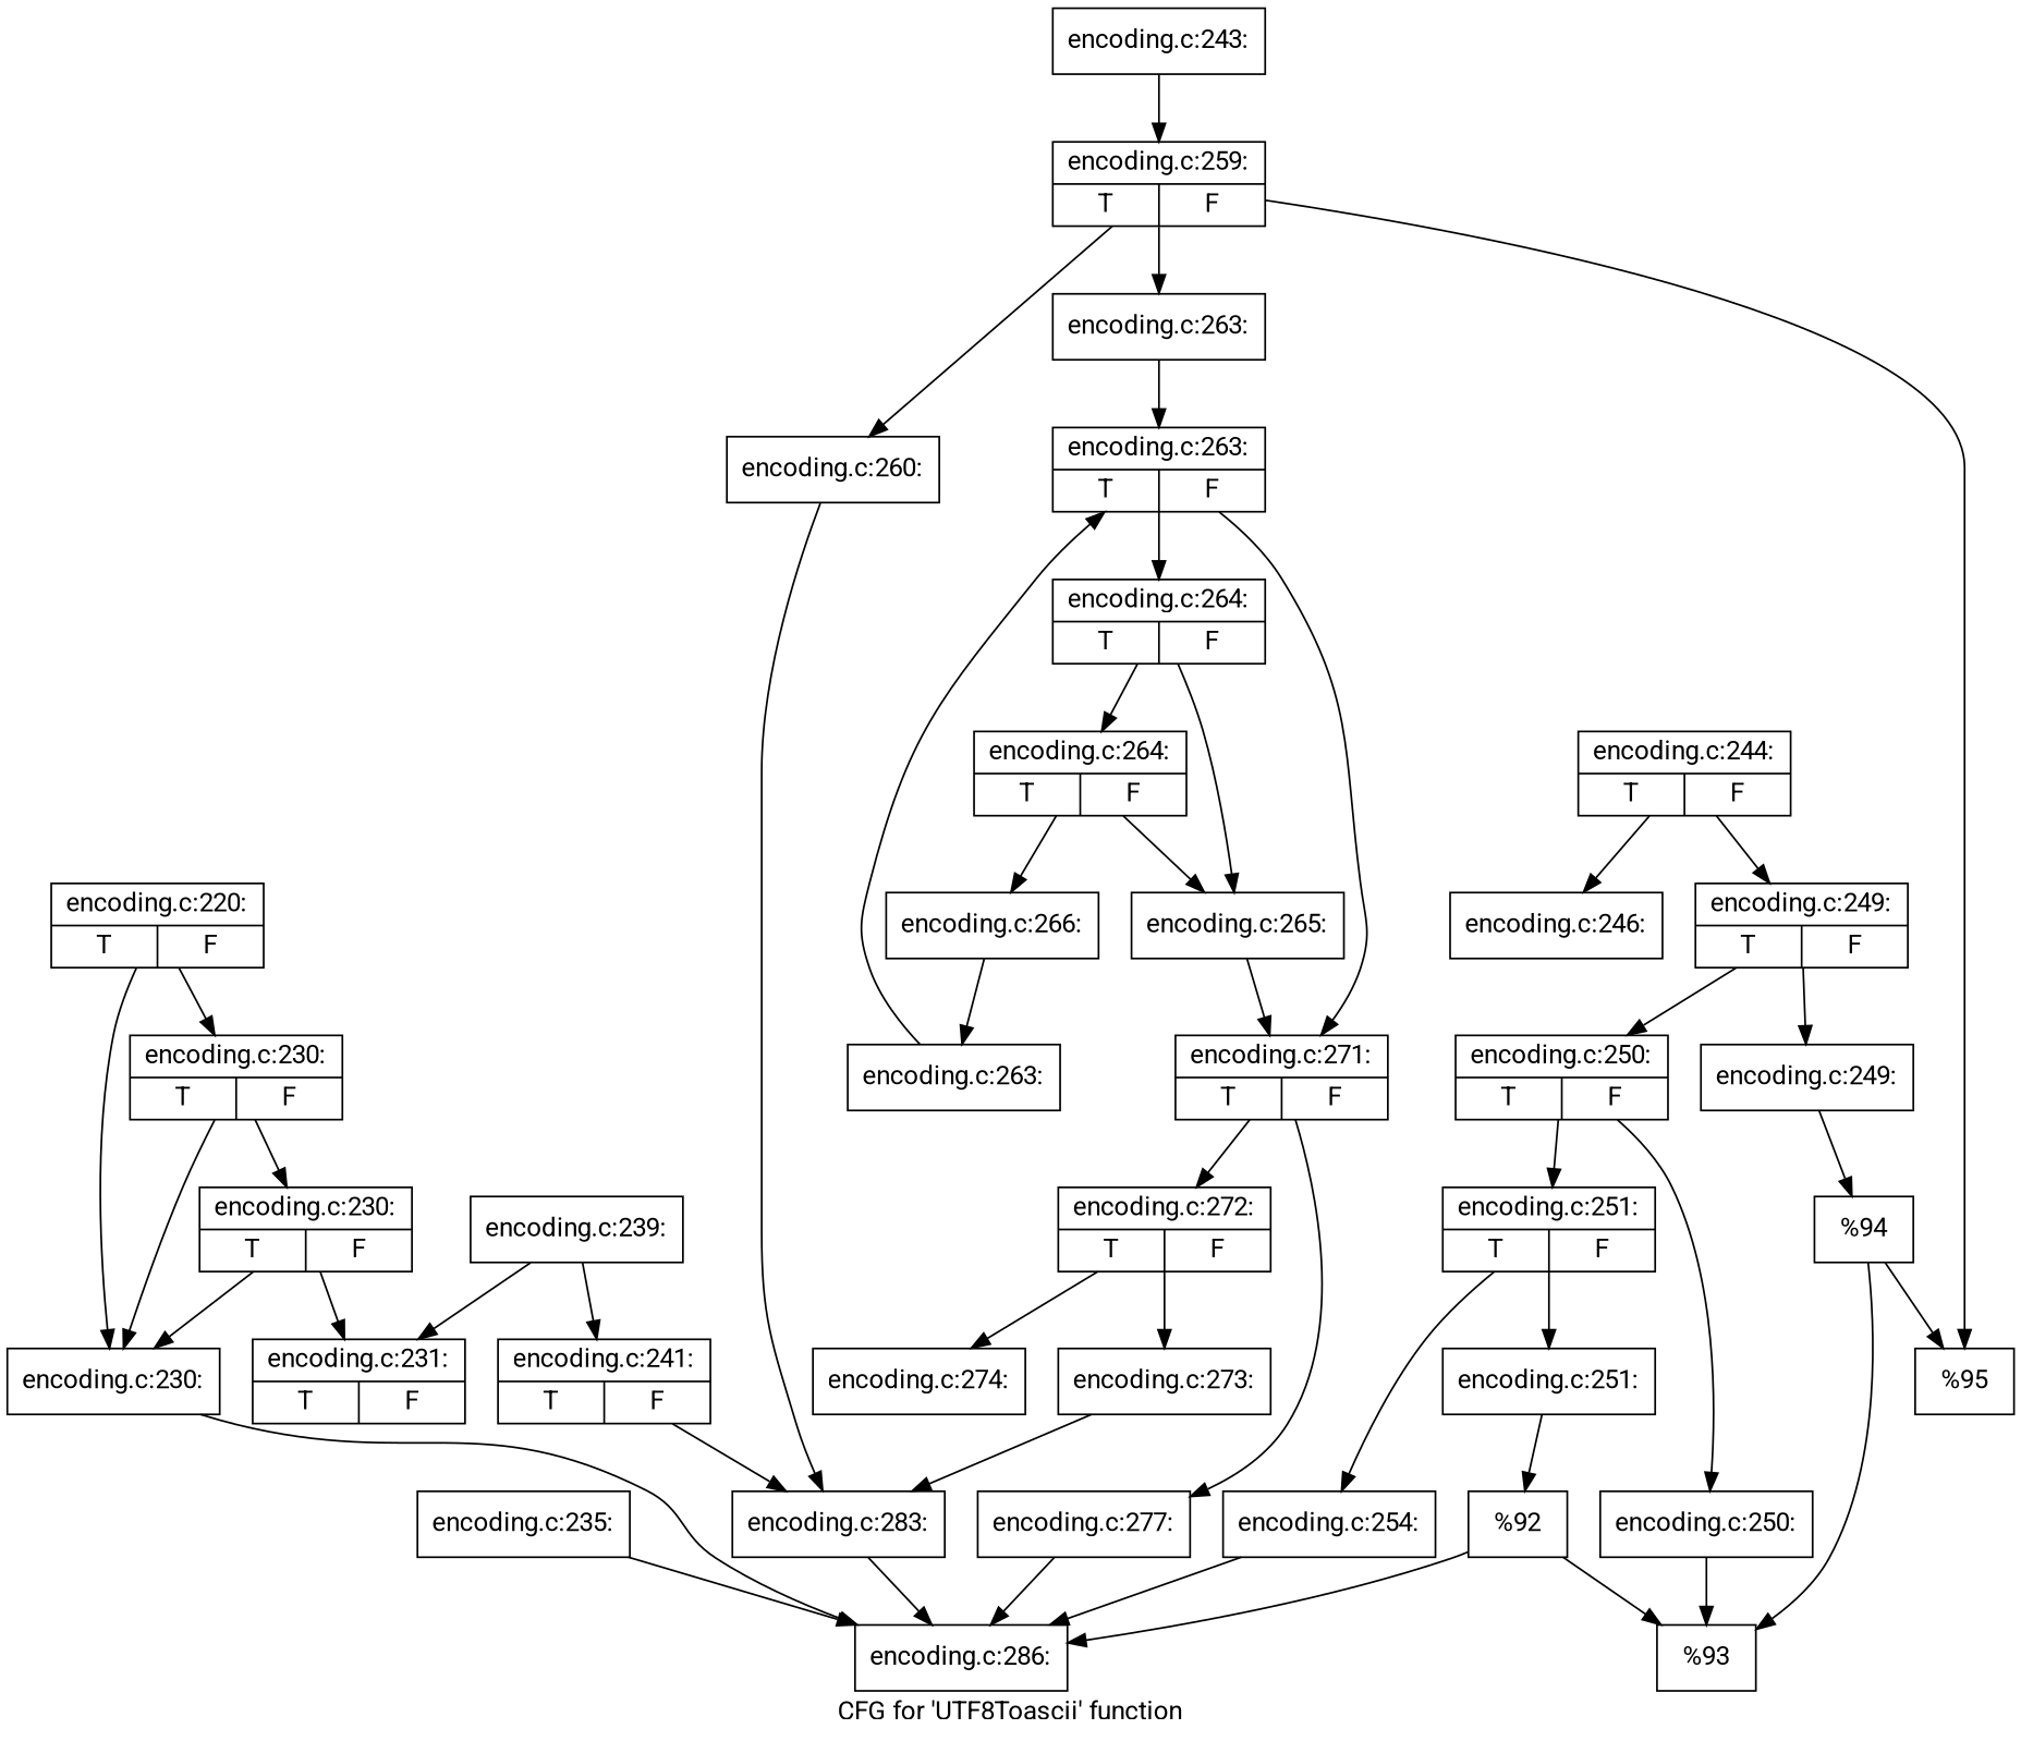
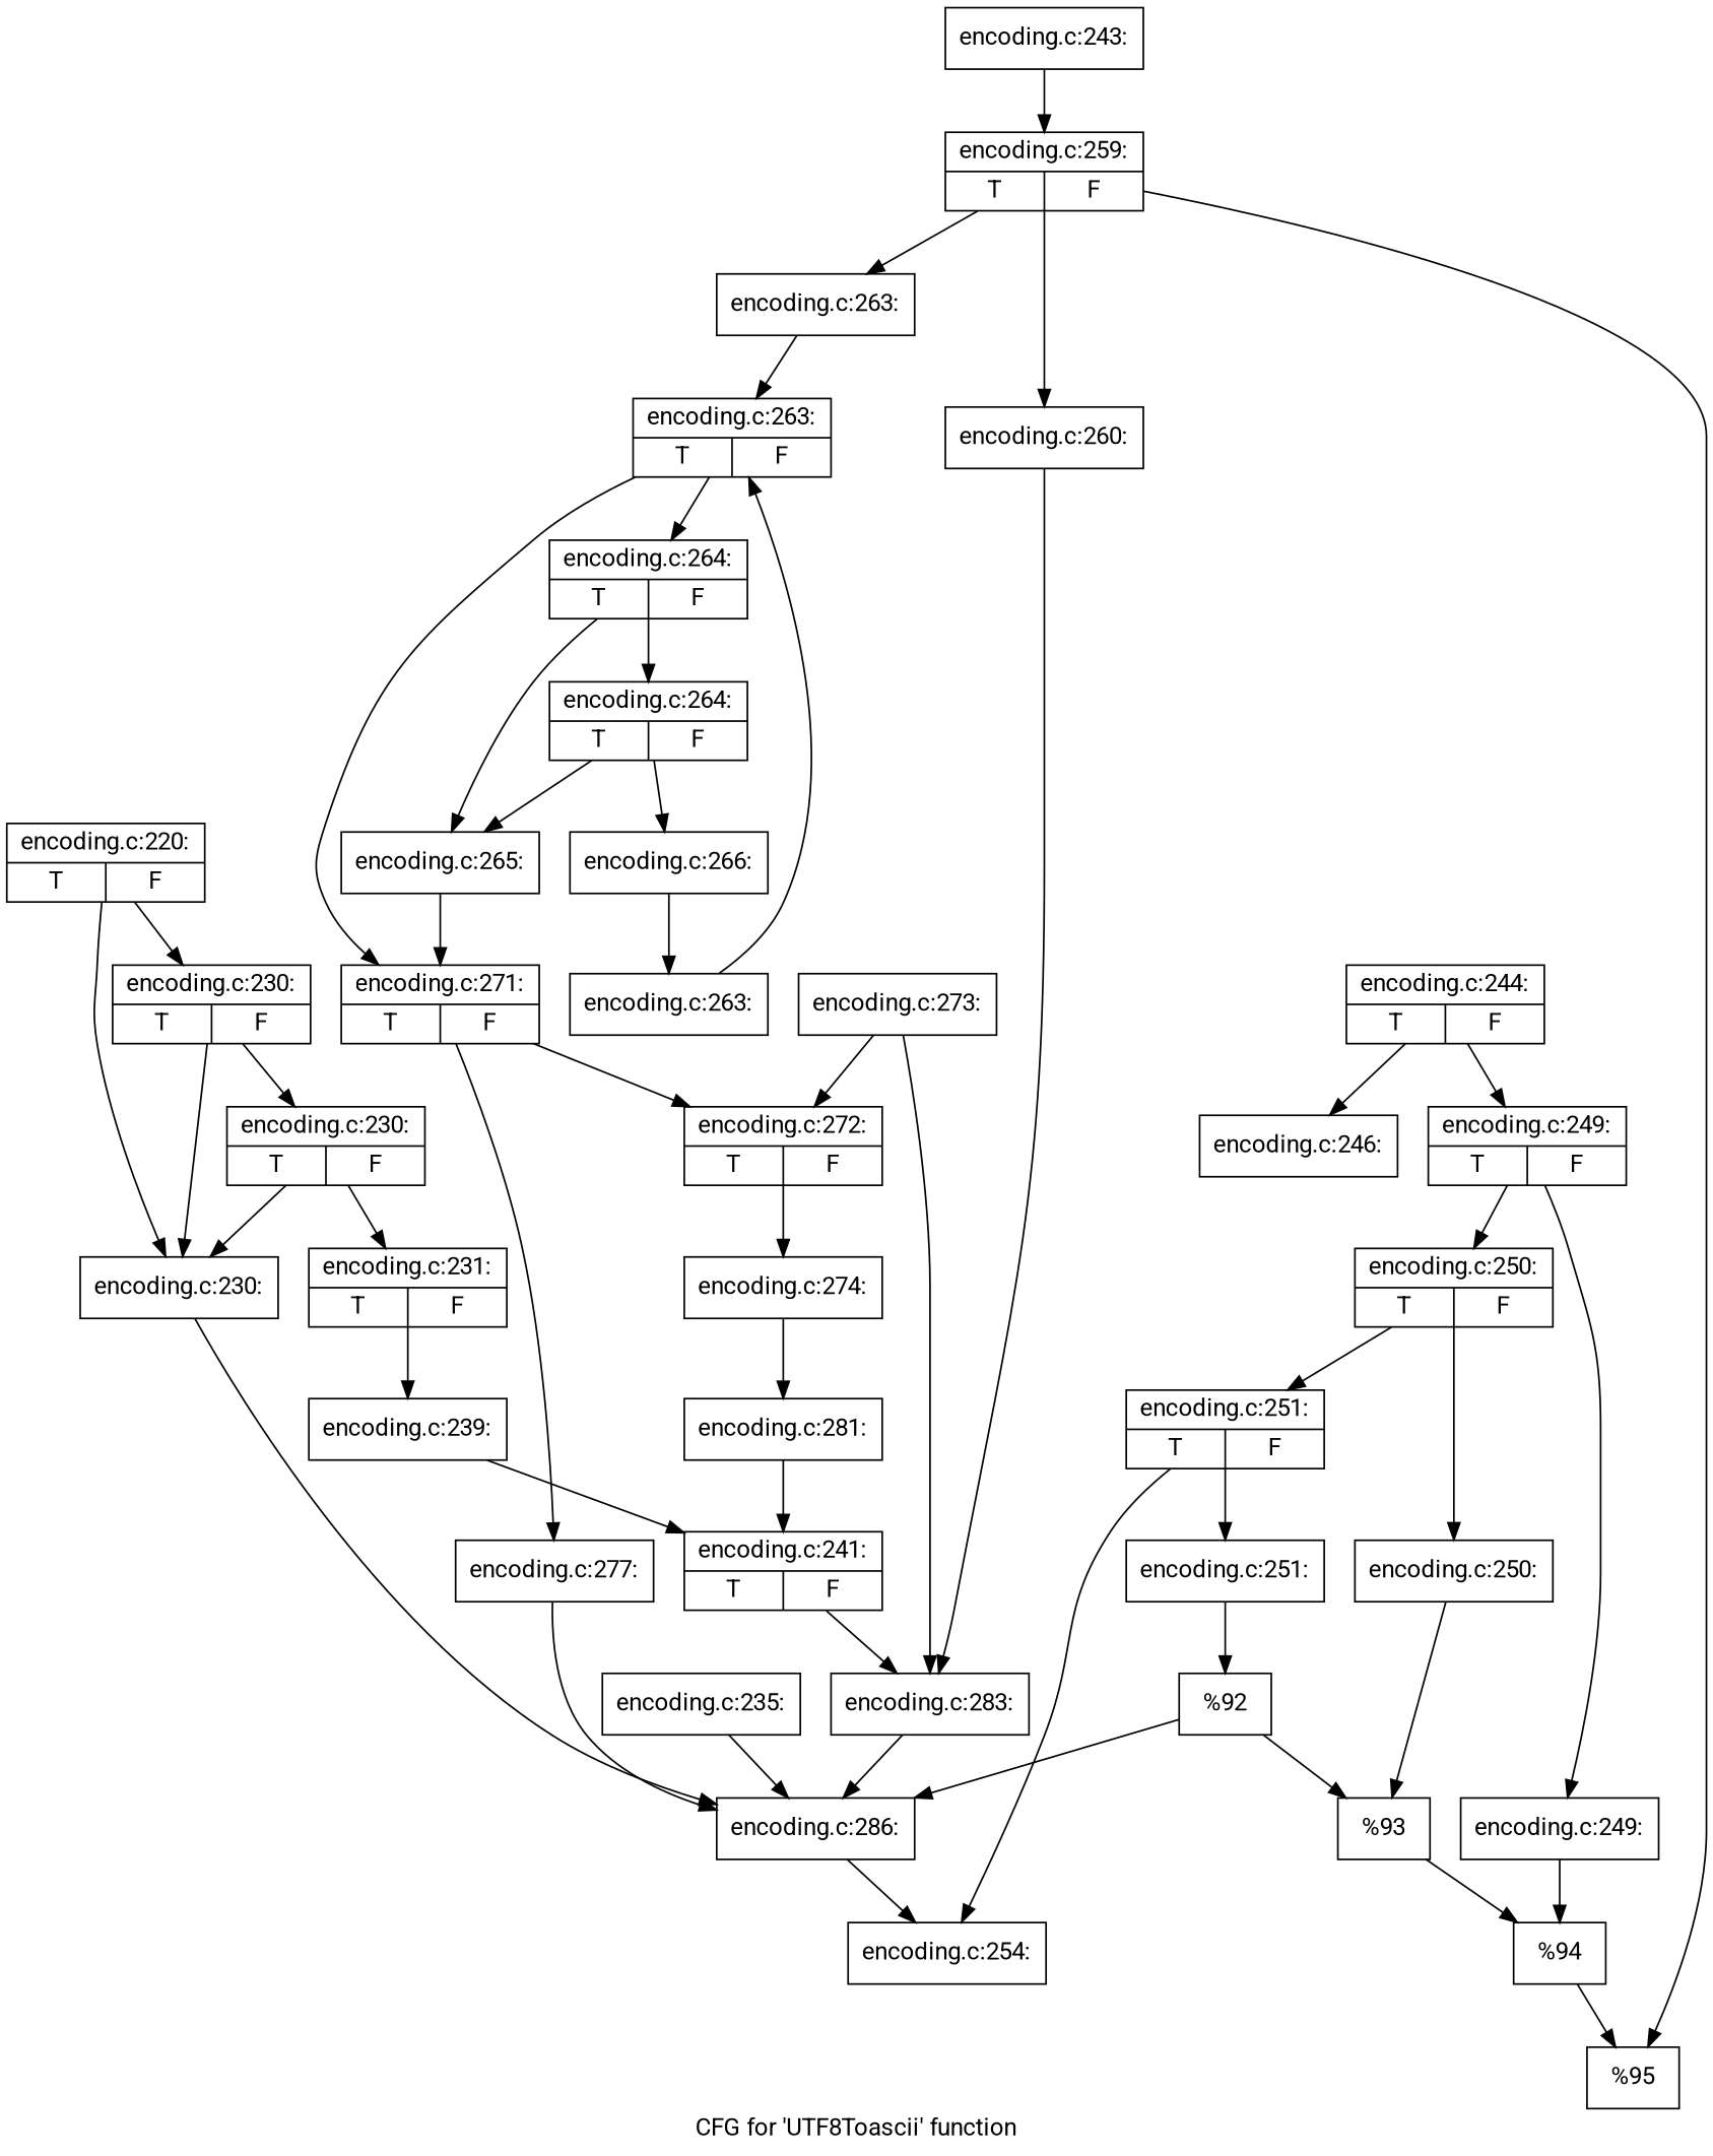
  digraph {
    fontname=Roboto
    label="CFG for 'UTF8Toascii' function"
    node [fontname=Roboto shape=record]
    edge [fontname=Roboto]
    n1 [label="{encoding.c:220:|{<s0>T|<s1>F}}"]
    n2 [label="{encoding.c:230:}"]
    n3 [label="{encoding.c:230:|{<s0>T|<s1>F}}"]
    n4 [label="{encoding.c:286:}"]
    n5 [label="{encoding.c:230:|{<s0>T|<s1>F}}"]
    n6 [label="{encoding.c:231:|{<s0>T|<s1>F}}"]
    n7 [label="{encoding.c:239:}"]
    n8 [label="{encoding.c:235:}"]
    n9 [label="{encoding.c:241:|{<s0>T|<s1>F}}"]
    n10 [label="{encoding.c:283:}"]
    n11 [label="{encoding.c:243:}"]
    n12 [label="{encoding.c:259:|{<s0>T|<s1>F}}"]
    n13 [label="{encoding.c:244:|{<s0>T|<s1>F}}"]
    n14 [label="{encoding.c:246:}"]
    n15 [label="{encoding.c:249:|{<s0>T|<s1>F}}"]
    n16 [label="{encoding.c:260:}"]
    n17 [label="{encoding.c:263:}"]
    n18 [label="{%95}"]
    n19 [label="{encoding.c:249:}"]
    n20 [label="{encoding.c:250:|{<s0>T|<s1>F}}"]
    n21 [label="{encoding.c:263:|{<s0>T|<s1>F}}"]
    n22 [label="{%94}"]
    n23 [label="{encoding.c:250:}"]
    n24 [label="{encoding.c:251:|{<s0>T|<s1>F}}"]
    n25 [label="{%93}"]
    n26 [label="{encoding.c:251:}"]
    n27 [label="{encoding.c:254:}"]
    n28 [label="{%92}"]
    n29 [label="{encoding.c:264:|{<s0>T|<s1>F}}"]
    n30 [label="{encoding.c:271:|{<s0>T|<s1>F}}"]
    n31 [label="{encoding.c:265:}"]
    n32 [label="{encoding.c:264:|{<s0>T|<s1>F}}"]
    n33 [label="{encoding.c:272:|{<s0>T|<s1>F}}"]
    n34 [label="{encoding.c:277:}"]
    n35 [label="{encoding.c:266:}"]
    n36 [label="{encoding.c:273:}"]
    n37 [label="{encoding.c:274:}"]
    n38 [label="{encoding.c:263:}"]
+   n39 [label="{encoding.c:281:}"]
    n1 -> n2
    n1 -> n3
    n2 -> n4
    n3 -> n2
    n3 -> n5
    n5 -> n2
    n5 -> n6
-   n7 -> n6
+   n6 -> n7
    n7 -> n9
    n8 -> n4
    n9 -> n10
    n10 -> n4
    n11 -> n12
    n12 -> n16
    n12 -> n17
    n12 -> n18
    n13 -> n14
    n13 -> n15
    n15 -> n19
    n15 -> n20
    n16 -> n10
    n17 -> n21
    n19 -> n22
    n20 -> n23
    n20 -> n24
    n21 -> n29
    n21 -> n30
    n22 -> n18
    n23 -> n25
    n24 -> n26
    n24 -> n27
-   n22 -> n25
+   n25 -> n22
    n26 -> n28
-   n27 -> n4
+   n4 -> n27
    n28 -> n4
    n28 -> n25
    n29 -> n31
    n29 -> n32
    n30 -> n33
    n30 -> n34
    n31 -> n30
    n32 -> n31
    n32 -> n35
-   n33 -> n36
+   n36 -> n33
    n33 -> n37
    n34 -> n4
    n35 -> n38
    n36 -> n10
+   n37 -> n39
    n38 -> n21
+   n39 -> n9
  }
